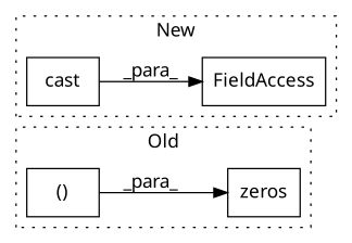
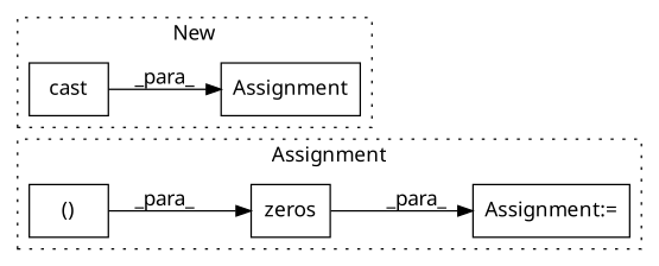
  digraph {
    fontname="Noto Sans"
    rankdir=LR
    node [a=32 fontname="Noto Sans" shape=box]
    edge [fontname="Noto Sans"]
    n1 [l="11,2" label=zeros s="24080,24118"]
    n2 [a=106 l=27 label="()" s=24091]
+   n3 [a=7 l=1 label="Assignment:=" s=24061]
    n4 [l="5,1" label=cast s="23951,23988"]
-   n5 [a=22 l=9 label=FieldAccess s=23963]
+   n5 [a=22 l=9 label=Assignment s=23963]
    subgraph cluster_1 {
-     label=Old
+     label=Assignment
      style=dotted
      n1
      n2
+     n3
    }
    subgraph cluster_2 {
      label=New
      style=dotted
      n4
      n5
    }
+   n1 -> n3 [label=_para_]
    n2 -> n1 [label=_para_]
    n4 -> n5 [label=_para_]
  }
